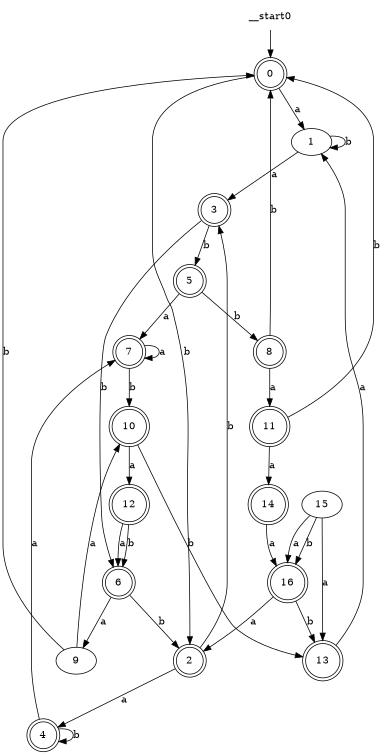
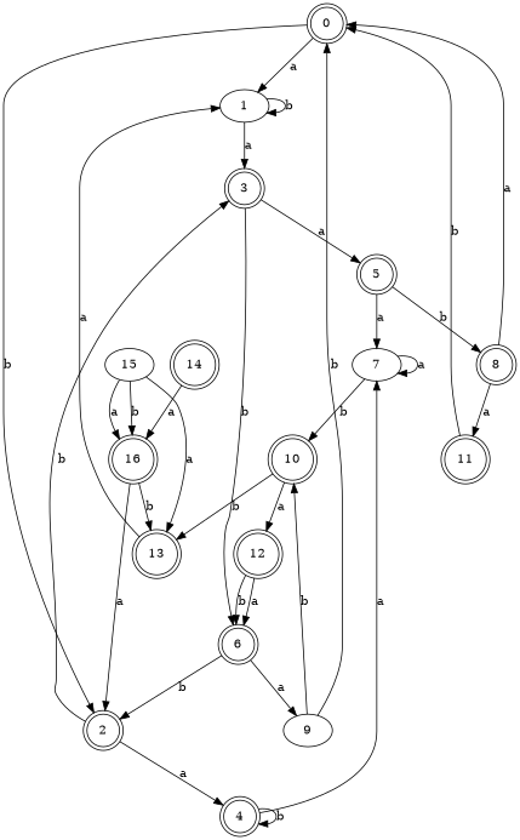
  digraph {
    node [shape=doublecircle]
-   __start0 [shape=none]
    0
    1 [shape=""]
    2
    3
    4
    5
    6
-   7
+   7 [shape=ellipse]
    8
    9 [shape=""]
    10
    11
    12
    13
    14
    16
    15 [shape=""]
-   __start0 -> 0
    0 -> 1 [label=a]
    0 -> 2 [label=b]
    1 -> 1 [label=b]
    1 -> 3 [label=a]
    2 -> 3 [label=b]
    2 -> 4 [label=a]
-   3 -> 5 [label=b]
+   3 -> 5 [label=a]
    3 -> 6 [label=b]
    4 -> 4 [label=b]
    4 -> 7 [label=a]
    5 -> 7 [label=a]
    5 -> 8 [label=b]
    6 -> 2 [label=b]
    6 -> 9 [label=a]
    7 -> 7 [label=a]
    7 -> 10 [label=b]
-   8 -> 0 [label=b]
+   8 -> 0 [label=a]
    8 -> 11 [label=a]
    9 -> 0 [label=b]
-   9 -> 10 [label=a]
+   9 -> 10 [label=b]
    10 -> 12 [label=a]
    10 -> 13 [label=b]
    11 -> 0 [label=b]
-   11 -> 14 [label=a]
    12 -> 6 [label=a]
    12 -> 6 [label=b]
    13 -> 1 [label=a]
    14 -> 16 [label=a]
    16 -> 2 [label=a]
    16 -> 13 [label=b]
    15 -> 13 [label=a]
    15 -> 16 [label=a]
    15 -> 16 [label=b]
  }
